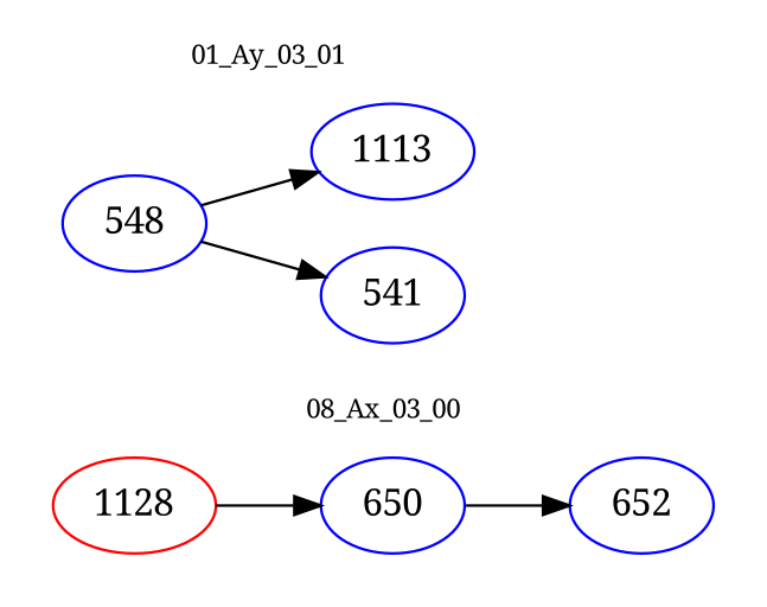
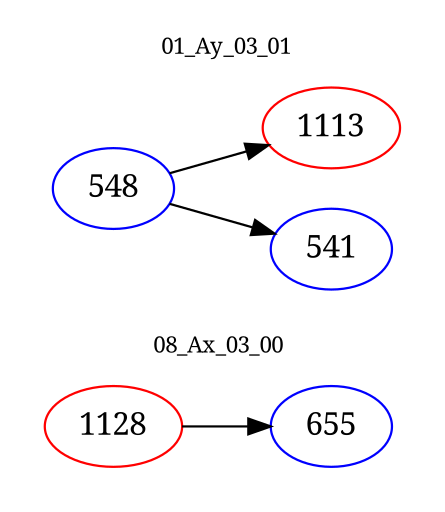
  digraph {
    fontname="Noto Serif"
    rankdir=LR
    node [color=blue fontname="Noto Serif"]
    edge [color=black fontname="Noto Serif"]
-   n1 [label=650]
-   n2 [label=652]
+   n1 [label=655]
    n3 [color=red label=1128]
    n4 [label=548]
    n5 [label=541]
-   n6 [label=1113]
+   n6 [color=red label=1113]
    subgraph cluster_1 {
      color=white
      fontsize=10
      label="08_Ax_03_00"
      n1
-     n2
      n3
    }
    subgraph cluster_2 {
      color=white
      fontsize=10
      label="01_Ay_03_01"
      n4
      n5
      n6
    }
-   n1 -> n2
    n3 -> n1
    n4 -> n5
    n4 -> n6
  }
